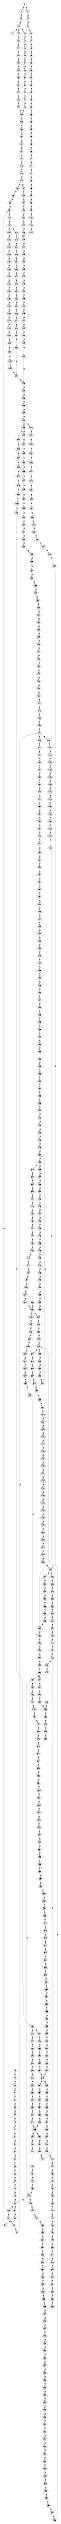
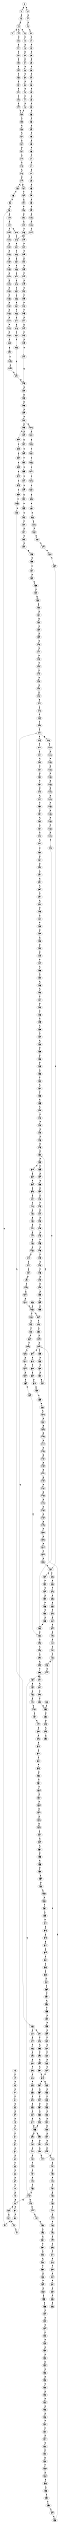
  strict digraph {
    S0
    S1
    S2
    S3
    S4
    S5
    S6
    S7
    S8
    S9
    S10
    S12
    S13
    S14
    S16
    S17
    S18
    S15
    S19
    S20
    S21
    S22
    S23
    S24
    S25
    S26
    S27
    S28
    S29
    S30
    S31
    S32
    S33
    S34
    S35
    S36
    S37
    S38
    S39
    S40
    S41
    S42
    S43
    S44
    S45
    S46
    S47
    S48
    S49
    S50
    S51
    S52
    S53
    S54
    S55
    S56
    S57
    S58
    S59
    S60
    S61
    S62
    S63
    S64
    S65
    S66
    S67
    S68
    S69
    S70
    S71
    S72
    S73
    S74
    S75
    S76
    S77
    S78
    S79
    S80
    S81
    S82
    S83
    S84
    S85
    S86
    S87
    S88
    S89
    S90
    S91
    S92
    S93
    S94
    S95
    S96
    S97
    S98
    S99
    S100
    S101
    S102
    S103
    S104
    S105
    S106
    S107
    S108
    S109
    S110
    S111
    S112
    S113
    S114
    S115
    S116
    S117
    S118
    S119
    S120
    S121
    S122
    S123
    S124
    S125
    S126
    S127
    S128
    S129
    S130
    S131
    S132
    S133
    S134
    S135
    S136
    S137
    S138
    S139
    S140
    S141
    S142
    S143
    S144
    S145
    S146
    S147
    S148
    S149
    S150
    S151
    S152
    S153
    S154
    S155
    S156
    S157
    S158
    S159
    S160
    S161
    S162
    S163
    S164
    S165
    S166
    S167
    S168
    S169
    S170
    S171
    S172
    S173
    S174
    S175
    S176
    S177
    S178
    S179
    S180
    S181
    S182
    S183
    S184
    S185
    S186
    S187
    S188
    S189
    S190
    S191
    S192
    S193
    S194
    S195
    S196
    S197
    S198
    S199
    S200
    S201
    S202
    S203
    S204
    S205
    S206
    S207
    S208
    S209
    S210
    S211
    S212
    S213
    S214
    S215
    S216
    S217
    S218
    S219
    S220
    S221
    S222
    S223
    S224
    S225
    S226
    S227
    S233
    S229
    S230
    S231
    S232
    S228
    S234
    S235
    S236
    S237
    S238
    S239
    S240
    S241
    S242
    S243
    S244
    S245
    S246
    S247
    S248
    S249
    S250
    S251
    S252
    S253
    S254
    S255
    S256
    S257
    S259
    S260
    S261
    S262
    S258
    S263
    S264
    S265
    S266
    S267
    S268
    S269
    S270
    S271
    S272
    S273
    S274
    S275
    S276
    S277
    S278
    S279
    S280
    S281
    S282
    S283
    S284
    S285
    S286
    S287
    S288
    S289
    S290
    S291
    S292
    S293
    S294
    S295
    S296
    S297
    S298
    S299
    S300
    S301
    S302
    S303
    S304
    S305
    S306
    S307
    S308
    S309
    S310
    S311
    S312
    S313
    S314
    S315
    S316
    S317
    S318
    S319
    S320
    S321
    S322
    S323
    S324
    S325
    S326
    S327
    S328
    S329
    S330
    S331
    S332
    S333
    S334
    S335
    S336
    S337
    S338
    S339
    S340
    S341
    S342
    S343
    S344
    S345
    S346
    S347
    S348
    S349
    S350
    S351
    S352
    S353
    S354
    S355
    S356
    S357
    S358
    S359
    S360
    S361
    S362
    S363
    S364
    S365
    S366
    S367
    S368
    S369
    S370
    S371
    S372
    S373
    S374
    S375
    S376
    S377
    S378
    S379
    S380
    S381
    S382
    S383
    S384
    S385
    S386
    S387
    S388
    S389
    S390
    S391
    S392
    S393
    S394
    S395
    S396
    S397
    S398
    S399
    S400
    S401
    S402
    S403
    S404
    S405
    S406
    S407
    S408
    S409
    S410
    S411
    S412
    S413
    S414
    S415
    S416
    S417
    S418
    S419
+   S420
    S421
    S422
    S423
    S424
    S425
    S426
    S427
    S428
    S429
    S430
    S431
    S432
    S433
    S434
    S435
    S436
    S437
    S438
    S439
    S440
    S441
    S442
    S443
    S444
    S445
    S446
    S447
    S448
    S449
    S450
    S451
    S452
    S453
    S454
    S455
    S456
    S457
    S458
    S459
    S460
    S461
    S462
    S463
    S464
    S465
    S466
    S467
    S468
    S469
    S470
    S471
    S472
    S473
    S474
    S475
    S476
    S477
    S478
    S479
    S480
    S481
    S482
    S483
    S484
    S485
    S486
    S487
    S488
    S489
    S490
    S491
    S492
    S493
    S494
    S495
    S496
    S497
    S498
    S499
    S500
    S501
    S502
    S503
    S504
    S505
    S506
    S507
    S508
    S509
    S510
    S511
    S512
    S513
    S514
    S515
    S516
    S517
    S518
    S519
    S520
    S521
    S522
    S523
    S524
    S525
    S526
    S527
    S528
    S529
    S530
    S531
    S532
    S533
    S534
    S535
    S536
    S537
    S538
    S539
    S540
    S541
    S542
    S543
    S544
    S545
    S546
    S547
    S548
    S549
    S550
    S551
    S552
    S553
    S554
    S555
    S556
    S557
    S558
    S559
    S560
    S561
    S562
    S563
    S564
    S565
    S566
    S567
    S568
    S569
    S570
    S571
    S572
    S573
    S574
    S575
    S576
    S577
    S578
    S579
    S580
    S581
    S582
    S583
    S584
    S585
    S586
    S587
    S588
    S589
    S590
    S591
    S592
    S593
    S594
    S595
    S596
    S597
    S598
    S599
    S600
    S601
    S602
    S603
    S604
    S0 -> S1 [label=G]
    S0 -> S2 [label=C]
    S1 -> S3 [label=A]
    S2 -> S4 [label=G]
    S3 -> S5 [label=A]
    S4 -> S6 [label=C]
    S5 -> S7 [label=G]
    S5 -> S8 [label=T]
    S5 -> S9 [label=C]
    S6 -> S10 [label=G]
    S8 -> S12 [label=T]
    S9 -> S13 [label=T]
    S10 -> S14 [label=T]
    S12 -> S16 [label=G]
    S13 -> S17 [label=G]
    S14 -> S18 [label=C]
    S16 -> S20 [label=A]
    S17 -> S21 [label=G]
    S18 -> S22 [label=G]
    S15 -> S19 [label=T]
    S19 -> S23 [label=C]
    S20 -> S24 [label=A]
    S21 -> S25 [label=A]
    S22 -> S26 [label=A]
    S23 -> S27 [label=C]
    S24 -> S28 [label=C]
    S25 -> S29 [label=C]
    S26 -> S30 [label=C]
    S27 -> S31 [label=T]
    S28 -> S32 [label=C]
    S29 -> S33 [label=C]
    S30 -> S34 [label=G]
    S31 -> S35 [label=G]
    S32 -> S36 [label=C]
    S33 -> S37 [label=C]
    S34 -> S38 [label=C]
    S35 -> S39 [label=G]
    S36 -> S40 [label=G]
    S37 -> S41 [label=G]
    S38 -> S42 [label=G]
    S39 -> S43 [label=C]
    S40 -> S44 [label=T]
    S41 -> S45 [label=T]
    S42 -> S46 [label=C]
    S43 -> S47 [label=C]
    S44 -> S48 [label=C]
    S45 -> S49 [label=C]
    S46 -> S50 [label=C]
    S47 -> S51 [label=T]
    S48 -> S52 [label=T]
    S49 -> S52 [label=T]
    S50 -> S53 [label=T]
    S51 -> S54 [label=G]
    S52 -> S55 [label=C]
    S53 -> S56 [label=C]
    S54 -> S57 [label=G]
    S55 -> S58 [label=C]
    S56 -> S59 [label=G]
    S57 -> S60 [label=G]
    S58 -> S61 [label=G]
    S59 -> S62 [label=G]
    S60 -> S63 [label=T]
    S61 -> S64 [label=C]
    S62 -> S65 [label=G]
    S63 -> S66 [label=C]
    S64 -> S67 [label=A]
    S65 -> S68 [label=C]
    S66 -> S69 [label=C]
    S67 -> S70 [label=C]
    S68 -> S71 [label=T]
    S69 -> S72 [label=C]
    S70 -> S73 [label=C]
    S71 -> S74 [label=C]
    S72 -> S75 [label=G]
    S73 -> S76 [label=G]
    S74 -> S77 [label=A]
    S75 -> S78 [label=A]
    S76 -> S79 [label=A]
    S77 -> S80 [label=C]
    S78 -> S81 [label=G]
    S78 -> S82 [label=A]
    S79 -> S83 [label=G]
    S79 -> S84 [label=A]
    S80 -> S85 [label=G]
    S81 -> S86 [label=T]
    S82 -> S87 [label=G]
    S83 -> S88 [label=T]
    S84 -> S89 [label=T]
    S85 -> S90 [label=T]
    S86 -> S91 [label=C]
    S87 -> S92 [label=T]
    S88 -> S93 [label=C]
    S89 -> S94 [label=G]
    S90 -> S95 [label=C]
    S91 -> S96 [label=C]
    S92 -> S97 [label=C]
    S93 -> S96 [label=C]
    S94 -> S98 [label=T]
    S95 -> S99 [label=C]
    S96 -> S100 [label=A]
    S97 -> S101 [label=G]
    S98 -> S102 [label=A]
    S99 -> S103 [label=A]
    S100 -> S104 [label=G]
    S101 -> S105 [label=C]
    S101 -> S106 [label=A]
    S102 -> S107 [label=G]
    S103 -> S108 [label=G]
    S104 -> S109 [label=T]
    S104 -> S110 [label=C]
    S105 -> S111 [label=G]
    S106 -> S112 [label=G]
    S107 -> S113 [label=T]
    S108 -> S114 [label=C]
    S109 -> S115 [label=A]
    S110 -> S116 [label=T]
    S111 -> S117 [label=G]
    S112 -> S118 [label=G]
    S113 -> S119 [label=T]
    S114 -> S116 [label=T]
    S115 -> S120 [label=G]
    S116 -> S121 [label=T]
    S117 -> S122 [label=C]
    S118 -> S123 [label=T]
    S119 -> S124 [label=T]
    S120 -> S125 [label=G]
    S121 -> S126 [label=C]
    S122 -> S127 [label=T]
    S123 -> S128 [label=A]
    S124 -> S129 [label=C]
    S125 -> S130 [label=G]
    S126 -> S131 [label=A]
    S127 -> S132 [label=A]
    S128 -> S133 [label=T]
    S129 -> S134 [label=A]
    S130 -> S135 [label=T]
    S131 -> S136 [label=C]
    S132 -> S137 [label=T]
    S133 -> S138 [label=A]
    S134 -> S139 [label=C]
    S135 -> S140 [label=C]
    S136 -> S141 [label=G]
    S137 -> S142 [label=A]
    S138 -> S143 [label=A]
    S139 -> S144 [label=T]
    S140 -> S145 [label=A]
    S141 -> S146 [label=C]
    S142 -> S147 [label=G]
    S143 -> S148 [label=G]
    S144 -> S149 [label=C]
    S145 -> S150 [label=C]
    S146 -> S151 [label=C]
    S147 -> S152 [label=T]
    S148 -> S153 [label=T]
    S149 -> S154 [label=C]
    S150 -> S155 [label=T]
    S151 -> S156 [label=C]
    S152 -> S157 [label=A]
    S153 -> S158 [label=C]
    S154 -> S159 [label=T]
    S155 -> S160 [label=C]
    S156 -> S161 [label=T]
    S157 -> S162 [label=G]
    S158 -> S163 [label=G]
    S159 -> S164 [label=T]
    S160 -> S165 [label=G]
    S161 -> S166 [label=T]
    S162 -> S167 [label=C]
    S163 -> S168 [label=T]
    S164 -> S169 [label=T]
    S165 -> S170 [label=C]
    S166 -> S171 [label=C]
    S167 -> S172 [label=C]
    S168 -> S173 [label=G]
    S169 -> S174 [label=C]
    S170 -> S175 [label=T]
    S171 -> S176 [label=A]
    S172 -> S177 [label=G]
    S173 -> S178 [label=G]
    S174 -> S179 [label=A]
    S175 -> S180 [label=T]
    S176 -> S181 [label=T]
    S177 -> S182 [label=A]
    S178 -> S183 [label=T]
    S179 -> S184 [label=T]
    S180 -> S185 [label=C]
    S181 -> S186 [label=C]
    S182 -> S187 [label=A]
    S183 -> S188 [label=A]
    S184 -> S189 [label=C]
    S185 -> S190 [label=A]
    S186 -> S191 [label=C]
    S187 -> S192 [label=A]
    S188 -> S193 [label=C]
    S189 -> S194 [label=C]
    S190 -> S195 [label=T]
    S191 -> S196 [label=A]
    S192 -> S197 [label=C]
    S193 -> S198 [label=C]
    S194 -> S196 [label=A]
    S195 -> S199 [label=C]
    S196 -> S200 [label=G]
    S197 -> S201 [label=C]
    S198 -> S202 [label=G]
    S199 -> S191 [label=C]
    S200 -> S203 [label=A]
    S201 -> S204 [label=C]
    S202 -> S205 [label=G]
    S203 -> S206 [label=A]
    S204 -> S207 [label=C]
    S205 -> S208 [label=T]
    S206 -> S209 [label=C]
    S207 -> S210 [label=G]
    S208 -> S211 [label=G]
    S209 -> S212 [label=C]
    S210 -> S213 [label=A]
    S211 -> S214 [label=G]
    S212 -> S215 [label=A]
    S212 -> S216 [label=G]
    S213 -> S217 [label=C]
    S214 -> S218 [label=T]
    S215 -> S219 [label=G]
    S215 -> S220 [label=C]
    S216 -> S221 [label=G]
    S217 -> S222 [label=T]
    S218 -> S223 [label=T]
    S219 -> S224 [label=A]
    S220 -> S225 [label=C]
    S221 -> S226 [label=A]
    S222 -> S227 [label=A]
    S223 -> S233 [label=A]
    S224 -> S229 [label=C]
    S225 -> S230 [label=A]
    S226 -> S231 [label=C]
    S227 -> S232 [label=G]
    S233 -> S238 [label=A]
    S229 -> S234 [label=T]
    S230 -> S235 [label=C]
    S231 -> S236 [label=G]
    S232 -> S237 [label=A]
    S228 -> S233 [label=G]
    S234 -> S239 [label=C]
    S235 -> S240 [label=C]
    S236 -> S241 [label=C]
    S237 -> S242 [label=A]
    S238 -> S243 [label=A]
    S239 -> S244 [label=C]
    S240 -> S245 [label=C]
    S241 -> S246 [label=C]
    S242 -> S247 [label=T]
    S243 -> S248 [label=G]
    S244 -> S249 [label=C]
    S245 -> S250 [label=C]
    S246 -> S251 [label=C]
    S247 -> S252 [label=C]
    S248 -> S253 [label=G]
    S249 -> S254 [label=A]
    S250 -> S255 [label=T]
    S251 -> S256 [label=A]
    S252 -> S257 [label=G]
    S254 -> S259 [label=T]
    S255 -> S260 [label=T]
    S256 -> S261 [label=T]
    S257 -> S262 [label=G]
    S259 -> S264 [label=C]
    S260 -> S265 [label=C]
    S261 -> S266 [label=C]
    S262 -> S267 [label=G]
    S258 -> S263 [label=G]
    S263 -> S268 [label=T]
    S263 -> S269 [label=G]
    S264 -> S270 [label=T]
    S265 -> S271 [label=C]
    S265 -> S272 [label=G]
    S266 -> S273 [label=G]
    S267 -> S274 [label=T]
    S268 -> S275 [label=C]
    S269 -> S276 [label=T]
    S270 -> S277 [label=G]
    S271 -> S278 [label=T]
    S272 -> S279 [label=A]
    S273 -> S280 [label=T]
    S274 -> S281 [label=A]
    S275 -> S282 [label=T]
    S276 -> S283 [label=C]
    S277 -> S284 [label=C]
    S278 -> S285 [label=G]
    S279 -> S286 [label=T]
    S280 -> S287 [label=C]
    S281 -> S288 [label=T]
    S282 -> S289 [label=C]
    S283 -> S290 [label=C]
    S284 -> S291 [label=C]
    S285 -> S292 [label=T]
    S286 -> S293 [label=C]
    S287 -> S294 [label=C]
    S288 -> S295 [label=C]
    S289 -> S296 [label=T]
    S290 -> S297 [label=G]
    S291 -> S298 [label=A]
    S292 -> S299 [label=C]
    S293 -> S300 [label=G]
    S294 -> S301 [label=T]
    S295 -> S302 [label=C]
    S296 -> S303 [label=C]
    S297 -> S304 [label=C]
    S297 -> S305 [label=T]
    S298 -> S306 [label=G]
    S299 -> S307 [label=C]
    S300 -> S308 [label=T]
    S301 -> S309 [label=C]
    S302 -> S310 [label=C]
    S303 -> S311 [label=G]
    S304 -> S312 [label=C]
    S305 -> S313 [label=C]
    S306 -> S314 [label=T]
    S307 -> S315 [label=T]
    S308 -> S316 [label=T]
    S309 -> S317 [label=T]
    S310 -> S318 [label=G]
    S311 -> S319 [label=T]
    S312 -> S320 [label=G]
    S313 -> S321 [label=G]
    S314 -> S322 [label=C]
    S315 -> S323 [label=A]
    S315 -> S324 [label=T]
    S316 -> S325 [label=T]
    S317 -> S326 [label=T]
    S317 -> S327 [label=G]
    S318 -> S328 [label=A]
    S319 -> S329 [label=G]
    S320 -> S330 [label=G]
    S321 -> S331 [label=G]
    S322 -> S332 [label=G]
    S323 -> S333 [label=C]
    S324 -> S334 [label=G]
    S325 -> S335 [label=G]
    S326 -> S336 [label=C]
    S327 -> S337 [label=T]
+   S328 -> S338 [label=A]
    S329 -> S339 [label=G]
    S330 -> S340 [label=A]
    S331 -> S341 [label=A]
    S332 -> S342 [label=T]
    S333 -> S343 [label=T]
    S334 -> S344 [label=T]
    S335 -> S345 [label=T]
    S336 -> S346 [label=T]
    S337 -> S347 [label=C]
    S338 -> S348 [label=A]
    S339 -> S349 [label=T]
    S340 -> S350 [label=A]
    S341 -> S351 [label=A]
    S342 -> S352 [label=A]
    S343 -> S353 [label=A]
    S344 -> S354 [label=A]
    S345 -> S355 [label=A]
    S346 -> S356 [label=C]
    S347 -> S357 [label=G]
    S348 -> S358 [label=G]
    S349 -> S188 [label=A]
    S350 -> S359 [label=C]
    S351 -> S360 [label=C]
    S352 -> S361 [label=A]
    S353 -> S362 [label=C]
    S354 -> S363 [label=G]
    S355 -> S364 [label=G]
    S356 -> S365 [label=G]
    S357 -> S366 [label=T]
    S358 -> S367 [label=T]
    S359 -> S368 [label=T]
    S360 -> S369 [label=A]
    S360 -> S370 [label=T]
    S361 -> S371 [label=G]
    S362 -> S372 [label=C]
    S363 -> S373 [label=G]
    S364 -> S374 [label=G]
    S365 -> S375 [label=G]
    S366 -> S376 [label=G]
    S367 -> S377 [label=G]
    S368 -> S378 [label=G]
    S369 -> S379 [label=G]
    S370 -> S380 [label=A]
    S371 -> S381 [label=A]
    S372 -> S382 [label=A]
    S373 -> S383 [label=A]
    S374 -> S383 [label=A]
    S375 -> S384 [label=A]
    S376 -> S385 [label=G]
    S377 -> S386 [label=T]
    S378 -> S387 [label=C]
    S379 -> S388 [label=G]
    S380 -> S389 [label=C]
    S381 -> S390 [label=C]
    S382 -> S391 [label=G]
    S383 -> S392 [label=G]
    S383 -> S393 [label=A]
    S384 -> S394 [label=G]
    S385 -> S183 [label=T]
    S386 -> S395 [label=C]
    S387 -> S396 [label=A]
    S388 -> S397 [label=A]
    S389 -> S398 [label=A]
    S390 -> S399 [label=G]
    S391 -> S400 [label=G]
    S392 -> S401 [label=A]
    S393 -> S402 [label=A]
    S394 -> S403 [label=A]
    S395 -> S404 [label=G]
    S396 -> S405 [label=A]
    S397 -> S406 [label=A]
    S398 -> S407 [label=A]
    S399 -> S408 [label=G]
    S400 -> S409 [label=A]
    S401 -> S410 [label=G]
    S402 -> S411 [label=G]
    S403 -> S412 [label=G]
    S404 -> S413 [label=T]
    S405 -> S414 [label=C]
    S406 -> S415 [label=T]
    S407 -> S416 [label=C]
    S408 -> S417 [label=C]
    S409 -> S418 [label=G]
    S410 -> S419 [label=G]
+   S411 -> S420 [label=G]
    S412 -> S421 [label=G]
    S413 -> S422 [label=C]
    S414 -> S423 [label=C]
    S415 -> S424 [label=A]
    S416 -> S425 [label=G]
    S417 -> S426 [label=T]
    S418 -> S427 [label=A]
    S419 -> S428 [label=T]
+   S420 -> S429 [label=T]
    S421 -> S428 [label=T]
    S422 -> S430 [label=G]
    S423 -> S431 [label=A]
    S424 -> S432 [label=G]
    S425 -> S433 [label=A]
    S426 -> S434 [label=C]
    S427 -> S435 [label=G]
    S428 -> S436 [label=C]
    S429 -> S437 [label=C]
    S430 -> S438 [label=G]
    S431 -> S439 [label=G]
    S432 -> S440 [label=T]
    S433 -> S441 [label=A]
    S434 -> S442 [label=T]
    S435 -> S443 [label=T]
    S436 -> S444 [label=C]
    S437 -> S445 [label=C]
    S438 -> S446 [label=A]
    S439 -> S447 [label=A]
    S440 -> S448 [label=C]
    S441 -> S449 [label=A]
    S442 -> S450 [label=C]
    S443 -> S451 [label=C]
    S444 -> S452 [label=C]
    S445 -> S453 [label=C]
    S446 -> S351 [label=A]
    S447 -> S454 [label=A]
    S448 -> S455 [label=T]
    S449 -> S456 [label=A]
    S450 -> S457 [label=G]
    S451 -> S458 [label=A]
    S452 -> S459 [label=A]
    S452 -> S460 [label=G]
    S453 -> S460 [label=G]
    S454 -> S461 [label=C]
    S455 -> S462 [label=C]
    S456 -> S463 [label=C]
    S457 -> S464 [label=A]
    S458 -> S465 [label=G]
    S459 -> S466 [label=G]
    S460 -> S78 [label=A]
    S460 -> S467 [label=G]
    S461 -> S468 [label=A]
    S462 -> S469 [label=T]
    S463 -> S470 [label=A]
    S464 -> S471 [label=A]
    S465 -> S472 [label=G]
    S466 -> S473 [label=A]
    S467 -> S474 [label=A]
    S468 -> S475 [label=G]
    S469 -> S476 [label=C]
    S470 -> S477 [label=G]
    S471 -> S478 [label=G]
    S472 -> S479 [label=A]
    S473 -> S480 [label=G]
    S474 -> S481 [label=G]
    S475 -> S482 [label=C]
    S476 -> S483 [label=T]
    S477 -> S484 [label=A]
    S478 -> S485 [label=T]
    S479 -> S486 [label=C]
    S480 -> S487 [label=C]
    S481 -> S488 [label=G]
    S482 -> S489 [label=C]
    S483 -> S490 [label=G]
    S484 -> S491 [label=A]
    S485 -> S492 [label=C]
    S486 -> S493 [label=C]
    S487 -> S494 [label=C]
    S488 -> S495 [label=C]
    S489 -> S496 [label=G]
    S490 -> S497 [label=A]
    S491 -> S498 [label=G]
    S492 -> S101 [label=G]
    S493 -> S499 [label=A]
    S494 -> S500 [label=A]
    S495 -> S501 [label=G]
    S496 -> S502 [label=T]
    S497 -> S503 [label=G]
    S498 -> S504 [label=G]
    S499 -> S505 [label=G]
    S500 -> S506 [label=C]
    S501 -> S507 [label=T]
    S502 -> S508 [label=C]
    S503 -> S509 [label=T]
    S504 -> S510 [label=G]
    S505 -> S511 [label=T]
    S506 -> S512 [label=G]
    S507 -> S513 [label=G]
    S508 -> S514 [label=C]
    S509 -> S515 [label=A]
    S510 -> S263 [label=G]
    S511 -> S516 [label=C]
    S512 -> S517 [label=G]
    S513 -> S518 [label=G]
    S514 -> S519 [label=T]
    S516 -> S520 [label=T]
    S517 -> S521 [label=T]
    S518 -> S522 [label=T]
    S519 -> S523 [label=C]
    S520 -> S524 [label=C]
    S521 -> S525 [label=T]
    S522 -> S526 [label=A]
    S523 -> S317 [label=T]
    S524 -> S527 [label=T]
    S525 -> S528 [label=A]
    S526 -> S529 [label=T]
    S527 -> S530 [label=G]
    S528 -> S531 [label=C]
    S529 -> S532 [label=G]
    S530 -> S533 [label=T]
    S531 -> S534 [label=T]
    S532 -> S535 [label=A]
    S533 -> S536 [label=A]
    S534 -> S537 [label=G]
    S535 -> S538 [label=G]
    S537 -> S539 [label=C]
    S538 -> S540 [label=C]
    S539 -> S541 [label=A]
    S540 -> S542 [label=G]
    S541 -> S543 [label=G]
    S542 -> S544 [label=G]
    S543 -> S545 [label=A]
    S544 -> S546 [label=T]
    S545 -> S547 [label=C]
    S546 -> S548 [label=C]
    S547 -> S549 [label=G]
    S548 -> S550 [label=G]
    S549 -> S551 [label=G]
    S550 -> S552 [label=C]
    S551 -> S553 [label=A]
    S552 -> S554 [label=A]
    S553 -> S555 [label=C]
    S554 -> S556 [label=C]
    S555 -> S557 [label=A]
    S556 -> S558 [label=G]
    S557 -> S559 [label=C]
    S558 -> S560 [label=C]
    S559 -> S561 [label=A]
    S560 -> S562 [label=G]
    S561 -> S563 [label=C]
    S562 -> S564 [label=C]
    S563 -> S565 [label=C]
    S564 -> S566 [label=G]
    S565 -> S567 [label=T]
    S566 -> S568 [label=G]
    S567 -> S569 [label=C]
    S568 -> S570 [label=C]
    S569 -> S571 [label=T]
    S570 -> S572 [label=T]
    S571 -> S573 [label=A]
    S572 -> S574 [label=G]
    S573 -> S575 [label=G]
    S574 -> S576 [label=G]
    S575 -> S577 [label=A]
    S576 -> S578 [label=A]
    S577 -> S579 [label=A]
    S578 -> S580 [label=A]
    S579 -> S581 [label=C]
    S580 -> S582 [label=T]
    S581 -> S583 [label=G]
    S582 -> S584 [label=G]
    S583 -> S585 [label=A]
    S584 -> S586 [label=G]
    S585 -> S587 [label=G]
    S586 -> S588 [label=G]
    S587 -> S589 [label=G]
    S588 -> S590 [label=G]
    S589 -> S591 [label=T]
    S590 -> S592 [label=T]
    S591 -> S593 [label=G]
    S592 -> S594 [label=C]
    S593 -> S595 [label=T]
    S594 -> S596 [label=C]
    S595 -> S597 [label=C]
    S596 -> S297 [label=G]
    S597 -> S598 [label=C]
    S598 -> S599 [label=C]
    S599 -> S600 [label=T]
    S600 -> S601 [label=G]
    S601 -> S602 [label=T]
    S602 -> S603 [label=C]
    S603 -> S604 [label=C]
    S604 -> S315 [label=T]
  }
